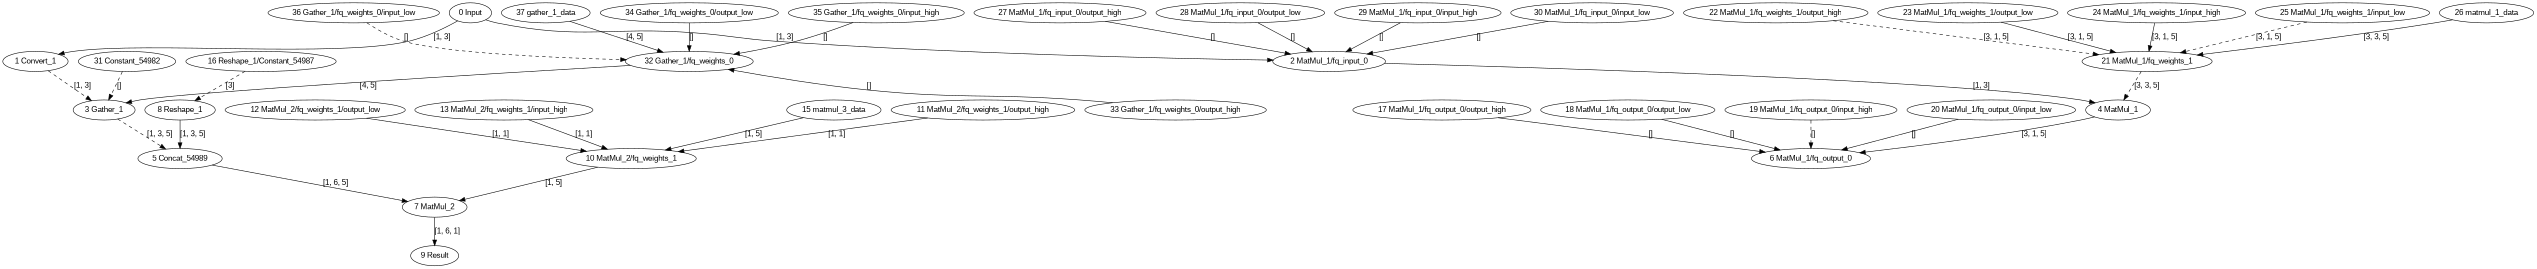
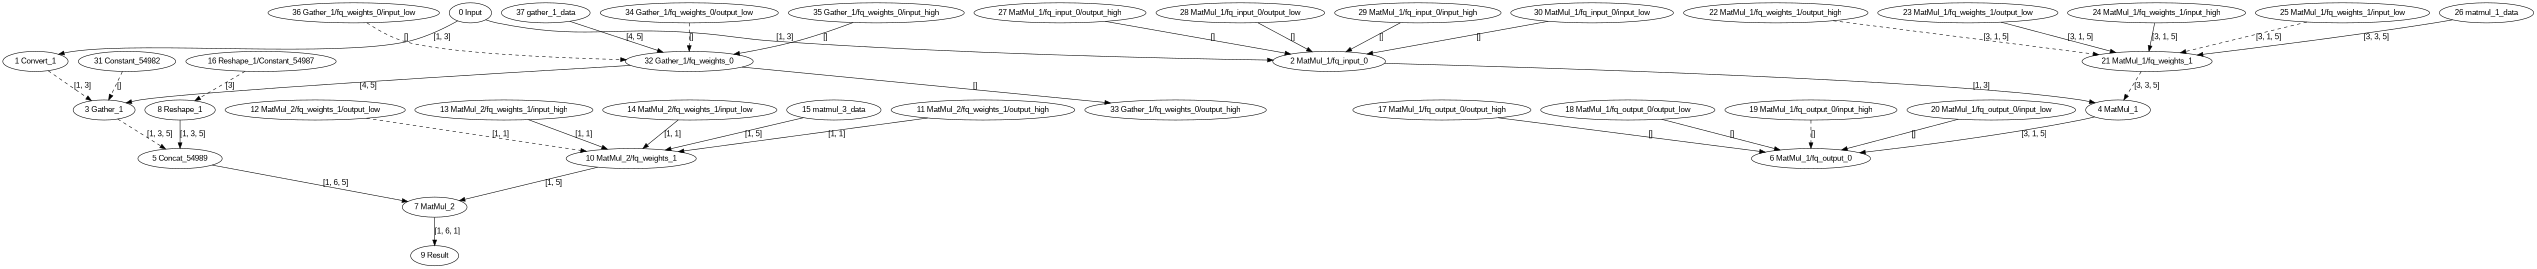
  strict digraph {
    fontname="Liberation Sans"
    node [fontname="Liberation Sans" type=Constant]
    edge [fontname="Liberation Sans" style=solid]
    "0 Input" [type=Parameter]
    "1 Convert_1" [type=Convert]
    "2 MatMul_1/fq_input_0" [type=FakeQuantize]
    "3 Gather_1" [type=Gather]
    "4 MatMul_1" [type=MatMul]
    "5 Concat_54989" [type=Concat]
    "6 MatMul_1/fq_output_0" [type=FakeQuantize]
    "7 MatMul_2" [type=MatMul]
    "9 Result" [type=Result]
    "8 Reshape_1" [type=Reshape]
    "10 MatMul_2/fq_weights_1" [type=FakeQuantize]
    "11 MatMul_2/fq_weights_1/output_high"
    "12 MatMul_2/fq_weights_1/output_low"
    "13 MatMul_2/fq_weights_1/input_high"
+   "14 MatMul_2/fq_weights_1/input_low"
    n16 [label="15 matmul_3_data"]
    "16 Reshape_1/Constant_54987"
    "17 MatMul_1/fq_output_0/output_high"
    "18 MatMul_1/fq_output_0/output_low"
    "19 MatMul_1/fq_output_0/input_high"
    "20 MatMul_1/fq_output_0/input_low"
    "21 MatMul_1/fq_weights_1" [type=FakeQuantize]
    "22 MatMul_1/fq_weights_1/output_high"
    "23 MatMul_1/fq_weights_1/output_low"
    "24 MatMul_1/fq_weights_1/input_high"
    "25 MatMul_1/fq_weights_1/input_low"
    "26 matmul_1_data"
    "27 MatMul_1/fq_input_0/output_high"
    "28 MatMul_1/fq_input_0/output_low"
    "29 MatMul_1/fq_input_0/input_high"
    "30 MatMul_1/fq_input_0/input_low"
    "31 Constant_54982"
    "32 Gather_1/fq_weights_0" [type=FakeQuantize]
    "33 Gather_1/fq_weights_0/output_high"
    "34 Gather_1/fq_weights_0/output_low"
    "35 Gather_1/fq_weights_0/input_high"
    "36 Gather_1/fq_weights_0/input_low"
    "37 gather_1_data"
    "0 Input" -> "1 Convert_1" [label="[1, 3]"]
    "0 Input" -> "2 MatMul_1/fq_input_0" [label="[1, 3]"]
    "1 Convert_1" -> "3 Gather_1" [label="[1, 3]" style=dashed]
    "2 MatMul_1/fq_input_0" -> "4 MatMul_1" [label="[1, 3]"]
    "3 Gather_1" -> "5 Concat_54989" [label="[1, 3, 5]" style=dashed]
    "4 MatMul_1" -> "6 MatMul_1/fq_output_0" [label="[3, 1, 5]"]
    "5 Concat_54989" -> "7 MatMul_2" [label="[1, 6, 5]"]
    "7 MatMul_2" -> "9 Result" [label="[1, 6, 1]"]
    "8 Reshape_1" -> "5 Concat_54989" [label="[1, 3, 5]"]
    "10 MatMul_2/fq_weights_1" -> "7 MatMul_2" [label="[1, 5]"]
    "11 MatMul_2/fq_weights_1/output_high" -> "10 MatMul_2/fq_weights_1" [label="[1, 1]"]
-   "12 MatMul_2/fq_weights_1/output_low" -> "10 MatMul_2/fq_weights_1" [label="[1, 1]"]
+   "12 MatMul_2/fq_weights_1/output_low" -> "10 MatMul_2/fq_weights_1" [label="[1, 1]" style=dashed]
    "13 MatMul_2/fq_weights_1/input_high" -> "10 MatMul_2/fq_weights_1" [label="[1, 1]"]
+   "14 MatMul_2/fq_weights_1/input_low" -> "10 MatMul_2/fq_weights_1" [label="[1, 1]"]
    n16 -> "10 MatMul_2/fq_weights_1" [label="[1, 5]"]
    "16 Reshape_1/Constant_54987" -> "8 Reshape_1" [label="[3]" style=dashed]
    "17 MatMul_1/fq_output_0/output_high" -> "6 MatMul_1/fq_output_0" [label="[]"]
    "18 MatMul_1/fq_output_0/output_low" -> "6 MatMul_1/fq_output_0" [label="[]"]
    "19 MatMul_1/fq_output_0/input_high" -> "6 MatMul_1/fq_output_0" [label="[]" style=dashed]
    "20 MatMul_1/fq_output_0/input_low" -> "6 MatMul_1/fq_output_0" [label="[]"]
    "21 MatMul_1/fq_weights_1" -> "4 MatMul_1" [label="[3, 3, 5]" style=dashed]
    "22 MatMul_1/fq_weights_1/output_high" -> "21 MatMul_1/fq_weights_1" [label="[3, 1, 5]" style=dashed]
    "23 MatMul_1/fq_weights_1/output_low" -> "21 MatMul_1/fq_weights_1" [label="[3, 1, 5]"]
    "24 MatMul_1/fq_weights_1/input_high" -> "21 MatMul_1/fq_weights_1" [label="[3, 1, 5]"]
    "25 MatMul_1/fq_weights_1/input_low" -> "21 MatMul_1/fq_weights_1" [label="[3, 1, 5]" style=dashed]
    "26 matmul_1_data" -> "21 MatMul_1/fq_weights_1" [label="[3, 3, 5]"]
    "27 MatMul_1/fq_input_0/output_high" -> "2 MatMul_1/fq_input_0" [label="[]"]
    "28 MatMul_1/fq_input_0/output_low" -> "2 MatMul_1/fq_input_0" [label="[]"]
    "29 MatMul_1/fq_input_0/input_high" -> "2 MatMul_1/fq_input_0" [label="[]"]
    "30 MatMul_1/fq_input_0/input_low" -> "2 MatMul_1/fq_input_0" [label="[]"]
    "31 Constant_54982" -> "3 Gather_1" [label="[]" style=dashed]
    "32 Gather_1/fq_weights_0" -> "3 Gather_1" [label="[4, 5]"]
-   "33 Gather_1/fq_weights_0/output_high" -> "32 Gather_1/fq_weights_0" [label="[]"]
-   "34 Gather_1/fq_weights_0/output_low" -> "32 Gather_1/fq_weights_0" [label="[]"]
+   "32 Gather_1/fq_weights_0" -> "33 Gather_1/fq_weights_0/output_high" [label="[]"]
+   "34 Gather_1/fq_weights_0/output_low" -> "32 Gather_1/fq_weights_0" [label="[]" style=dashed]
    "35 Gather_1/fq_weights_0/input_high" -> "32 Gather_1/fq_weights_0" [label="[]"]
    "36 Gather_1/fq_weights_0/input_low" -> "32 Gather_1/fq_weights_0" [label="[]" style=dashed]
    "37 gather_1_data" -> "32 Gather_1/fq_weights_0" [label="[4, 5]"]
  }
